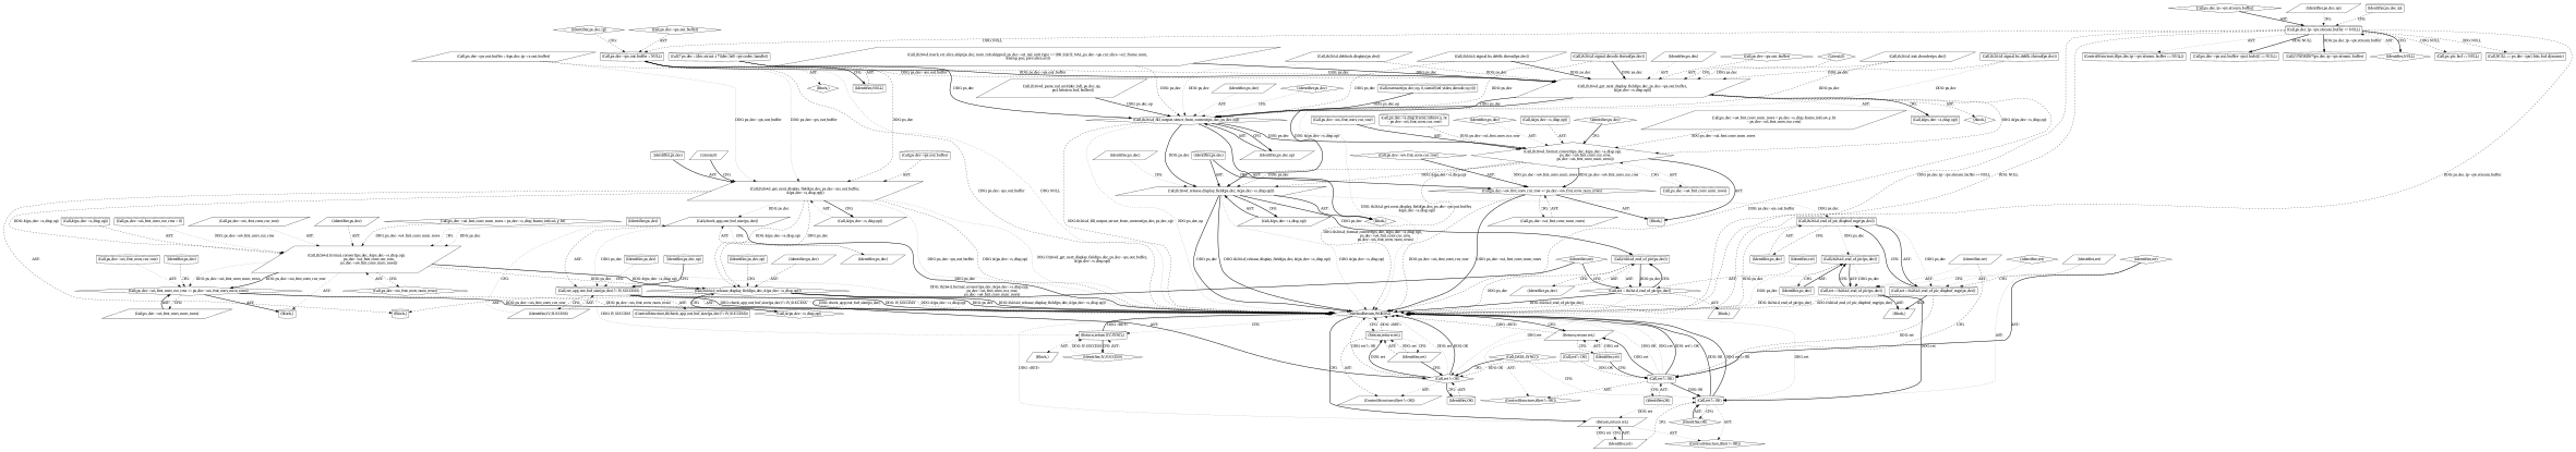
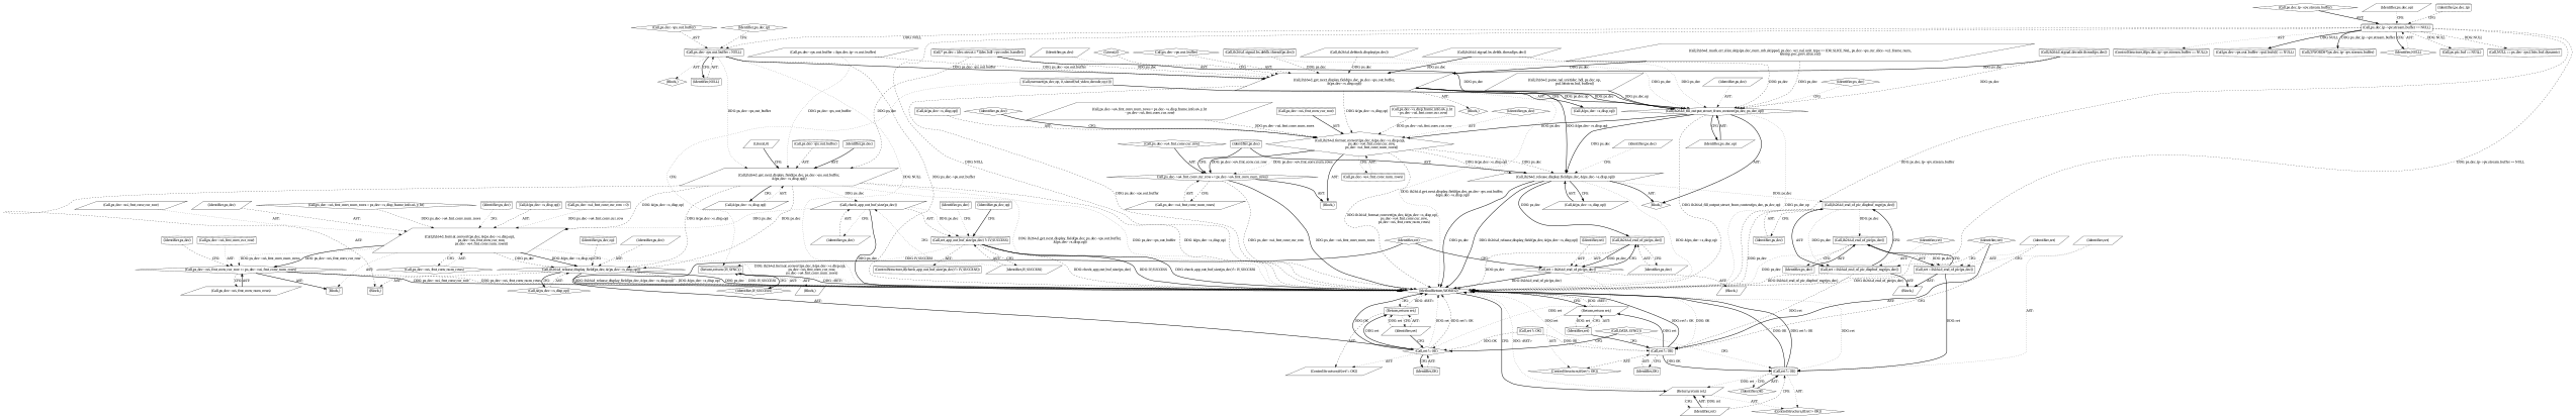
  digraph {
    fontname=Merriweather
    node [fontname=Merriweather shape=cylinder]
    edge [fontname=Merriweather style=dashed]
    n1 [label="(Call,ps_dec->ps_out_buffer = NULL)"]
    n2 [label="(Call,ih264d_get_next_display_field(ps_dec, ps_dec->ps_out_buffer,\n &(ps_dec->s_disp_op)))" shape=parallelogram]
    n3 [label="(Call,ih264d_get_next_display_field(ps_dec, ps_dec->ps_out_buffer,\n &(ps_dec->s_disp_op)))" shape=parallelogram]
    n4 [label="(Block,)" shape=diamond]
    n5 [label="(MethodReturn,WORD32)" shape=diamond]
    n6 [label="(Identifier,NULL)"]
    n7 [label="(Call,check_app_out_buf_size(ps_dec))" shape=parallelogram]
    n8 [label="(Call,ih264d_format_convert(ps_dec, &(ps_dec->s_disp_op),\n                                  ps_dec->u4_fmt_conv_cur_row,\n                                  ps_dec->u4_fmt_conv_num_rows))" shape=parallelogram]
    n9 [label="(Call,ih264d_release_display_field(ps_dec, &(ps_dec->s_disp_op)))" shape=diamond]
    n10 [label="(Call,&(ps_dec->s_disp_op))" shape=parallelogram]
    n11 [label="(Block,)"]
    n12 [label="(Call,ih264d_fill_output_struct_from_context(ps_dec, ps_dec_op))" shape=diamond]
    n13 [label="(Call,ih264d_format_convert(ps_dec, &(ps_dec->s_disp_op),\n                                  ps_dec->u4_fmt_conv_cur_row,\n                                  ps_dec->u4_fmt_conv_num_rows))" shape=diamond]
    n14 [label="(Call,ih264d_release_display_field(ps_dec, &(ps_dec->s_disp_op)))" shape=parallelogram]
    n15 [label="(Call,&(ps_dec->s_disp_op))"]
    n16 [label="(Block,)" shape=diamond]
    n17 [label="(Return,return (IV_SYNC);)"]
    n18 [label="(Return,return ret;)" shape=parallelogram]
    n19 [label="(Return,return ret;)" shape=parallelogram]
    n20 [label="(Return,return ret;)"]
    n21 [label="(Call,ps_dec_ip->pv_stream_buffer == NULL)"]
    n22 [label="(ControlStructure,if(ps_dec_ip->pv_stream_buffer == NULL))"]
    n23 [label="(Call,ps_dec->ps_out_buffer->pu1_bufs[i] == NULL)"]
    n24 [label="(Call,(UWORD8*)ps_dec_ip->pv_stream_buffer)"]
    n25 [label="(Identifier,NULL)" shape=diamond]
    n26 [label="(Call,ps_pic_buf == NULL)"]
    n27 [label="(Call,NULL == ps_dec->pu1_bits_buf_dynamic)"]
    n28 [label="(Call,ret_app_out_buf_size(ps_dec) != IV_SUCCESS)"]
    n29 [label="(Identifier,ps_dec)" shape=parallelogram]
    n30 [label="(Call,ps_dec->u4_fmt_conv_cur_row += ps_dec->u4_fmt_conv_num_rows)" shape=diamond]
    n31 [label="(Block,)"]
    n32 [label="(Call,ps_dec->u4_fmt_conv_num_rows)" shape=diamond]
    n33 [label="(Call,&(ps_dec->s_disp_op))" shape=diamond]
    n34 [label="(ControlStructure,if(check_app_out_buf_size(ps_dec) != IV_SUCCESS))"]
    n35 [label="(Identifier,IV_SUCCESS)" shape=parallelogram]
    n36 [label="(Block,)" shape=parallelogram]
    n37 [label="(Identifier,IV_SUCCESS)" shape=diamond]
    n38 [label="(Call,ps_dec->u4_fmt_conv_num_rows)" shape=parallelogram]
    n39 [label="(Block,)" shape=diamond]
    n40 [label="(Identifier,ps_dec_op)" shape=parallelogram]
    n41 [label="(Call,ps_dec->u4_fmt_conv_cur_row += ps_dec->u4_fmt_conv_num_rows)" shape=diamond]
    n42 [label="(Call,ps_dec->u4_fmt_conv_num_rows)"]
    n43 [label="(Block,)"]
    n44 [label="(Call,ih264d_end_of_pic_dispbuf_mgr(ps_dec))"]
    n45 [label="(Call,ih264d_end_of_pic(ps_dec))"]
    n46 [label="(Call,&(ps_dec->s_disp_op))" shape=parallelogram]
    n47 [label="(Call,ps_dec->u4_fmt_conv_num_rows)" shape=parallelogram]
    n48 [label="(Call,ret = ih264d_end_of_pic_dispbuf_mgr(ps_dec))"]
    n49 [label="(Call,ih264d_end_of_pic(ps_dec))"]
    n50 [label="(Identifier,ps_dec)"]
    n51 [label="(Call,ret = ih264d_end_of_pic(ps_dec))" shape=diamond]
    n52 [label="(Identifier,ps_dec)" shape=parallelogram]
    n53 [label="(Call,ret != OK)"]
    n54 [label="(Block,)" shape=parallelogram]
    n55 [label="(Call,ret = ih264d_end_of_pic(ps_dec))"]
    n56 [label="(Identifier,ps_dec)"]
    n57 [label="(Call,ret != OK)"]
    n58 [label="(Identifier,OK)"]
    n59 [label="(ControlStructure,if(ret != OK))" shape=diamond]
    n60 [label="(Identifier,ret)"]
    n61 [label="(Identifier,OK)" shape=diamond]
    n62 [label="(ControlStructure,if(ret != OK))" shape=diamond]
    n63 [label="(Identifier,ret)" shape=parallelogram]
    n64 [label="(Call,ret != OK)" shape=diamond]
    n65 [label="(Block,)" shape=parallelogram]
    n66 [label="(ControlStructure,if(ret != OK))" shape=parallelogram]
    n67 [label="(Identifier,OK)"]
    n68 [label="(Identifier,ret)" shape=parallelogram]
    n69 [label="(Identifier,ret)" shape=parallelogram]
    n70 [label="(Call,ps_dec->s_disp_frame_info.u4_y_ht\n - ps_dec->u4_fmt_conv_cur_row)"]
    n71 [label="(Call,ps_dec->ps_out_buffer = &ps_dec_ip->s_out_buffer)" shape=parallelogram]
    n72 [label="(Call,ps_dec->ps_out_buffer)" shape=diamond]
    n73 [label="(Call,&(ps_dec->s_disp_op))"]
    n74 [label="(Identifier,ps_dec)" shape=diamond]
    n75 [label="(Call,* ps_dec = (dec_struct_t *)(dec_hdl->pv_codec_handle))"]
    n76 [label="(Literal,0)" shape=diamond]
    n77 [label="(Identifier,ps_dec)" shape=diamond]
    n78 [label="(Identifier,ret)" shape=parallelogram]
    n79 [label="(Call,ps_dec->u4_fmt_conv_cur_row = 0)"]
    n80 [label="(Identifier,ps_dec)" shape=parallelogram]
    n81 [label="(Identifier,ps_dec)" shape=parallelogram]
    n82 [label="(Call,ps_dec->u4_fmt_conv_cur_row)" shape=parallelogram]
    n83 [label="(Identifier,ret)" shape=diamond]
    n84 [label="(Call,ps_dec->u4_fmt_conv_cur_row)"]
    n85 [label="(Call,ih264d_deblock_display(ps_dec))" shape=parallelogram]
    n86 [label="(Call,&(ps_dec->s_disp_op))"]
    n87 [label="(Call,ps_dec->ps_out_buffer)"]
    n88 [label="(Call,ps_dec->u4_fmt_conv_cur_row)" shape=diamond]
    n89 [label="(Identifier,ps_dec)" shape=parallelogram]
    n90 [label="(Identifier,ps_dec)"]
    n91 [label="(Call,ps_dec->u4_fmt_conv_num_rows = ps_dec->s_disp_frame_info.u4_y_ht)" shape=diamond]
    n92 [label="(Identifier,ps_dec)" shape=diamond]
    n93 [label="(Call,ps_dec->u4_fmt_conv_num_rows = ps_dec->s_disp_frame_info.u4_y_ht\n - ps_dec->u4_fmt_conv_cur_row)" shape=parallelogram]
    n94 [label="(Identifier,ret)"]
    n95 [label="(Call,ih264d_signal_bs_deblk_thread(ps_dec))" shape=parallelogram]
    n96 [label="(Identifier,ps_dec)" shape=parallelogram]
    n97 [label="(Call,ps_dec_ip->pv_stream_buffer)" shape=diamond]
    n98 [label="(Identifier,ps_dec_op)" shape=parallelogram]
    n99 [label="(Identifier,ps_dec_op)"]
    n100 [label="(Identifier,ps_dec)" shape=parallelogram]
    n101 [label="(Identifier,ret)" shape=diamond]
    n102 [label="(Identifier,ps_dec)"]
    n103 [label="(Call,ih264d_signal_bs_deblk_thread(ps_dec))"]
    n104 [label="(Call,ih264d_mark_err_slice_skip(ps_dec, num_mb_skipped, ps_dec->u1_nal_unit_type == IDR_SLICE_NAL, ps_dec->ps_cur_slice->u2_frame_num,\n &temp_poc, prev_slice_err))" shape=parallelogram]
    n105 [label="(Call,ps_dec->u4_fmt_conv_cur_row)"]
    n106 [label="(Literal,0)" shape=parallelogram]
    n107 [label="(Call,ps_dec->ps_out_buffer)" shape=diamond]
    n108 [label="(Call,DATA_SYNC())" shape=diamond]
    n109 [label="(Call,memset(ps_dec_op, 0, sizeof(ivd_video_decode_op_t)))"]
    n110 [label="(Identifier,ps_dec)"]
    n111 [label="(Identifier,ps_dec_ip)" shape=diamond]
    n112 [label="(Call,ret != OK)"]
    n113 [label="(Identifier,ps_dec_ip)"]
    n114 [label="(Identifier,ps_dec_op)"]
    n115 [label="(Call,ih264d_signal_decode_thread(ps_dec))"]
    n116 [label="(Call,ih264d_parse_nal_unit(dec_hdl, ps_dec_op,\n                              pu1_bitstrm_buf, buflen))" shape=parallelogram]
    n117 [label="(Identifier,ps_dec)"]
-   n118 [label="(Call,ih264d_init_decoder(ps_dec))" shape=parallelogram]
    n119 [label="(Identifier,ps_dec)"]
    n120 [label="(Identifier,ret)" shape=diamond]
    n1 -> n2 [label="DDG: ps_dec->ps_out_buffer" style=dotted]
    n1 -> n3 [label="DDG: ps_dec->ps_out_buffer" style=bold]
    n1 -> n4 [label="AST: " style=dotted]
    n1 -> n5 [label="DDG: ps_dec->ps_out_buffer"]
    n1 -> n5 [label="DDG: NULL" style=dotted]
    n1 -> n6 [label="CFG: " style=bold]
    n2 -> n5 [label="DDG: ps_dec->ps_out_buffer" style=dotted]
    n2 -> n5 [label="DDG: &(ps_dec->s_disp_op)"]
    n2 -> n5 [label="DDG: ih264d_get_next_display_field(ps_dec, ps_dec->ps_out_buffer,\n &(ps_dec->s_disp_op))" style=dotted]
    n2 -> n7 [label="DDG: ps_dec" style=dotted]
    n2 -> n8 [label="DDG: &(ps_dec->s_disp_op)"]
    n2 -> n9 [label="DDG: ps_dec"]
    n2 -> n9 [label="DDG: &(ps_dec->s_disp_op)"]
    n2 -> n10 [label="CFG: " style=bold]
    n2 -> n11 [label="AST: "]
    n3 -> n5 [label="DDG: ps_dec->ps_out_buffer"]
    n3 -> n5 [label="DDG: ih264d_get_next_display_field(ps_dec, ps_dec->ps_out_buffer,\n &(ps_dec->s_disp_op))" style=dotted]
    n3 -> n12 [label="DDG: ps_dec" style=bold]
    n3 -> n13 [label="DDG: &(ps_dec->s_disp_op)"]
    n3 -> n14 [label="DDG: &(ps_dec->s_disp_op)" style=bold]
    n3 -> n15 [label="CFG: " style=bold]
    n3 -> n16 [label="AST: "]
-   n5 -> n17 [label="CFG: " style=dotted]
+   n109 -> n17 [label="CFG: " style=dotted]
    n5 -> n18 [label="CFG: " style=bold]
    n5 -> n19 [label="CFG: " style=bold]
    n5 -> n20 [label="CFG: " style=dotted]
    n6 -> n1 [label="AST: "]
    n7 -> n5 [label="DDG: ps_dec" style=bold]
    n7 -> n8 [label="DDG: ps_dec" style=dotted]
    n7 -> n28 [label="AST: "]
    n7 -> n28 [label="DDG: ps_dec" style=dotted]
    n7 -> n29 [label="CFG: " style=dotted]
    n8 -> n5 [label="DDG: ih264d_format_convert(ps_dec, &(ps_dec->s_disp_op),\n                                  ps_dec->u4_fmt_conv_cur_row,\n                                  ps_dec->u4_fmt_conv_num_rows)" style=dotted]
    n8 -> n9 [label="DDG: ps_dec"]
    n8 -> n9 [label="DDG: &(ps_dec->s_disp_op)" style=bold]
    n8 -> n30 [label="DDG: ps_dec->u4_fmt_conv_num_rows" style=dotted]
    n8 -> n30 [label="DDG: ps_dec->u4_fmt_conv_cur_row" style=bold]
    n8 -> n31 [label="AST: " style=dotted]
    n8 -> n32 [label="CFG: "]
    n9 -> n5 [label="DDG: ps_dec" style=bold]
    n9 -> n5 [label="DDG: ih264d_release_display_field(ps_dec, &(ps_dec->s_disp_op))" style=bold]
    n9 -> n5 [label="DDG: &(ps_dec->s_disp_op)"]
    n9 -> n11 [label="AST: "]
    n9 -> n33 [label="CFG: " style=bold]
    n10 -> n2 [label="AST: " style=dotted]
    n12 -> n5 [label="DDG: ih264d_fill_output_struct_from_context(ps_dec, ps_dec_op)"]
    n12 -> n5 [label="DDG: ps_dec_op" style=dotted]
    n12 -> n13 [label="DDG: ps_dec" style=bold]
    n12 -> n14 [label="DDG: ps_dec" style=bold]
    n12 -> n39 [label="AST: " style=bold]
    n12 -> n40 [label="CFG: " style=bold]
    n13 -> n5 [label="DDG: ih264d_format_convert(ps_dec, &(ps_dec->s_disp_op),\n                                  ps_dec->u4_fmt_conv_cur_row,\n                                  ps_dec->u4_fmt_conv_num_rows)"]
    n13 -> n14 [label="DDG: ps_dec"]
    n13 -> n14 [label="DDG: &(ps_dec->s_disp_op)"]
    n13 -> n41 [label="DDG: ps_dec->u4_fmt_conv_num_rows" style=dotted]
    n13 -> n41 [label="DDG: ps_dec->u4_fmt_conv_cur_row" style=bold]
    n13 -> n42 [label="CFG: " style=dotted]
    n13 -> n43 [label="AST: " style=bold]
    n14 -> n5 [label="DDG: ih264d_release_display_field(ps_dec, &(ps_dec->s_disp_op))" style=bold]
    n14 -> n5 [label="DDG: &(ps_dec->s_disp_op)" style=dotted]
    n14 -> n5 [label="DDG: ps_dec" style=bold]
    n14 -> n39 [label="AST: " style=bold]
    n14 -> n44 [label="DDG: ps_dec" style=dotted]
    n14 -> n45 [label="DDG: ps_dec" style=bold]
    n14 -> n46 [label="CFG: " style=bold]
    n15 -> n3 [label="AST: " style=dotted]
    n17 -> n5 [label="DDG: <RET>" style=bold]
    n17 -> n36 [label="AST: " style=dotted]
    n17 -> n37 [label="CFG: " style=bold]
    n18 -> n5 [label="DDG: <RET>"]
    n18 -> n59 [label="AST: " style=dotted]
    n18 -> n60 [label="CFG: "]
    n19 -> n5 [label="DDG: <RET>" style=dotted]
    n19 -> n62 [label="AST: " style=dotted]
    n19 -> n63 [label="CFG: " style=dotted]
    n20 -> n5 [label="DDG: <RET>"]
    n20 -> n66 [label="AST: "]
    n20 -> n68 [label="CFG: " style=dotted]
    n21 -> n1 [label="DDG: NULL"]
    n21 -> n5 [label="DDG: ps_dec_ip->pv_stream_buffer"]
    n21 -> n5 [label="DDG: ps_dec_ip->pv_stream_buffer == NULL"]
    n21 -> n5 [label="DDG: NULL"]
    n21 -> n22 [label="AST: " style=dotted]
    n21 -> n23 [label="DDG: NULL" style=bold]
    n21 -> n24 [label="DDG: ps_dec_ip->pv_stream_buffer" style=bold]
    n21 -> n25 [label="CFG: " style=bold]
    n21 -> n26 [label="DDG: NULL"]
    n21 -> n27 [label="DDG: NULL"]
    n25 -> n21 [label="AST: " style=dotted]
    n28 -> n5 [label="DDG: check_app_out_buf_size(ps_dec)"]
    n28 -> n5 [label="DDG: IV_SUCCESS" style=bold]
    n28 -> n5 [label="DDG: check_app_out_buf_size(ps_dec) != IV_SUCCESS" style=bold]
    n28 -> n17 [label="DDG: IV_SUCCESS" style=dotted]
    n28 -> n34 [label="AST: "]
    n28 -> n35 [label="CFG: "]
    n29 -> n7 [label="AST: "]
    n30 -> n5 [label="DDG: ps_dec->u4_fmt_conv_cur_row" style=bold]
    n30 -> n5 [label="DDG: ps_dec->u4_fmt_conv_num_rows"]
    n30 -> n31 [label="AST: " style=bold]
    n30 -> n38 [label="CFG: "]
    n32 -> n8 [label="AST: " style=dotted]
    n33 -> n9 [label="AST: "]
    n35 -> n7 [label="CFG: " style=dotted]
    n35 -> n28 [label="AST: "]
    n37 -> n17 [label="AST: " style=dotted]
    n37 -> n17 [label="DDG: IV_SUCCESS" style=dotted]
    n38 -> n30 [label="AST: " style=bold]
    n40 -> n12 [label="AST: " style=bold]
    n41 -> n5 [label="DDG: ps_dec->u4_fmt_conv_num_rows" style=bold]
    n41 -> n5 [label="DDG: ps_dec->u4_fmt_conv_cur_row"]
    n41 -> n43 [label="AST: " style=bold]
    n41 -> n47 [label="CFG: "]
    n42 -> n13 [label="AST: " style=dotted]
    n44 -> n5 [label="DDG: ps_dec"]
    n44 -> n48 [label="AST: " style=bold]
    n44 -> n48 [label="DDG: ps_dec" style=dotted]
    n44 -> n49 [label="DDG: ps_dec" style=dotted]
    n44 -> n50 [label="CFG: "]
    n45 -> n5 [label="DDG: ps_dec"]
    n45 -> n51 [label="AST: " style=dotted]
    n45 -> n51 [label="DDG: ps_dec" style=bold]
    n45 -> n52 [label="CFG: "]
    n46 -> n14 [label="AST: " style=bold]
    n47 -> n41 [label="AST: "]
    n48 -> n5 [label="DDG: ih264d_end_of_pic_dispbuf_mgr(ps_dec)"]
    n48 -> n44 [label="CFG: " style=bold]
    n48 -> n53 [label="DDG: ret"]
    n48 -> n54 [label="AST: " style=bold]
    n49 -> n5 [label="DDG: ps_dec" style=dotted]
    n49 -> n55 [label="AST: " style=bold]
    n49 -> n55 [label="DDG: ps_dec" style=dotted]
    n49 -> n56 [label="CFG: "]
    n50 -> n44 [label="AST: "]
    n51 -> n5 [label="DDG: ih264d_end_of_pic(ps_dec)" style=bold]
    n51 -> n45 [label="CFG: " style=bold]
    n51 -> n64 [label="DDG: ret" style=dotted]
    n51 -> n65 [label="AST: "]
    n52 -> n45 [label="AST: "]
    n53 -> n5 [label="DDG: OK" style=dotted]
    n53 -> n5 [label="DDG: ret" style=dotted]
    n53 -> n5 [label="DDG: ret != OK" style=bold]
    n53 -> n18 [label="DDG: ret" style=bold]
    n53 -> n57 [label="DDG: OK" style=bold]
    n53 -> n58 [label="CFG: "]
    n53 -> n59 [label="AST: "]
    n55 -> n5 [label="DDG: ih264d_end_of_pic(ps_dec)" style=dotted]
    n55 -> n49 [label="CFG: " style=bold]
    n55 -> n54 [label="AST: " style=bold]
    n55 -> n57 [label="DDG: ret" style=bold]
    n56 -> n49 [label="AST: " style=bold]
    n57 -> n5 [label="DDG: OK" style=bold]
    n57 -> n5 [label="DDG: ret != OK" style=bold]
    n57 -> n5 [label="DDG: ret" style=dotted]
    n57 -> n19 [label="DDG: ret" style=dotted]
    n57 -> n61 [label="CFG: "]
    n57 -> n62 [label="AST: " style=dotted]
    n58 -> n53 [label="AST: "]
    n60 -> n18 [label="AST: " style=dotted]
    n60 -> n18 [label="DDG: ret"]
    n60 -> n53 [label="CFG: " style=bold]
    n61 -> n57 [label="AST: " style=bold]
    n63 -> n19 [label="AST: " style=bold]
    n63 -> n19 [label="DDG: ret" style=dotted]
    n63 -> n57 [label="CFG: "]
    n64 -> n5 [label="DDG: ret" style=dotted]
    n64 -> n5 [label="DDG: OK" style=bold]
    n64 -> n5 [label="DDG: ret != OK"]
    n64 -> n20 [label="DDG: ret" style=bold]
    n64 -> n66 [label="AST: " style=dotted]
    n64 -> n67 [label="CFG: " style=bold]
    n67 -> n64 [label="AST: "]
    n68 -> n20 [label="AST: "]
    n68 -> n20 [label="DDG: ret"]
    n68 -> n64 [label="CFG: " style=bold]
    n69 -> n55 [label="CFG: " style=dotted]
    n69 -> n57 [label="AST: " style=dotted]
    n70 -> n13 [label="DDG: ps_dec->u4_fmt_conv_cur_row"]
    n71 -> n2 [label="DDG: ps_dec->ps_out_buffer" style=dotted]
    n71 -> n3 [label="DDG: ps_dec->ps_out_buffer"]
    n72 -> n1 [label="AST: "]
    n73 -> n8 [label="AST: "]
    n74 -> n13 [label="AST: " style=dotted]
    n75 -> n2 [label="DDG: ps_dec"]
    n75 -> n3 [label="DDG: ps_dec"]
    n75 -> n12 [label="DDG: ps_dec" style=bold]
    n76 -> n3 [label="CFG: "]
    n77 -> n12 [label="CFG: " style=dotted]
    n78 -> n53 [label="CFG: "]
    n78 -> n55 [label="AST: " style=dotted]
    n79 -> n8 [label="DDG: ps_dec->u4_fmt_conv_cur_row" style=dotted]
    n80 -> n3 [label="AST: " style=dotted]
    n81 -> n14 [label="CFG: " style=dotted]
    n82 -> n8 [label="AST: " style=dotted]
    n83 -> n48 [label="AST: " style=dotted]
    n84 -> n30 [label="AST: " style=dotted]
    n85 -> n3 [label="DDG: ps_dec"]
    n85 -> n12 [label="DDG: ps_dec" style=dotted]
    n86 -> n13 [label="AST: "]
    n87 -> n2 [label="AST: "]
    n88 -> n41 [label="AST: " style=bold]
    n89 -> n8 [label="AST: "]
    n90 -> n2 [label="AST: " style=bold]
    n91 -> n8 [label="DDG: ps_dec->u4_fmt_conv_num_rows"]
    n92 -> n13 [label="CFG: " style=bold]
    n93 -> n13 [label="DDG: ps_dec->u4_fmt_conv_num_rows"]
    n94 -> n51 [label="AST: "]
    n95 -> n3 [label="DDG: ps_dec" style=bold]
    n95 -> n12 [label="DDG: ps_dec"]
    n96 -> n12 [label="AST: " style=dotted]
    n97 -> n21 [label="AST: " style=bold]
    n98 -> n21 [label="CFG: " style=dotted]
    n99 -> n9 [label="CFG: "]
    n100 -> n9 [label="AST: "]
    n101 -> n48 [label="CFG: "]
    n101 -> n53 [label="AST: " style=bold]
    n102 -> n28 [label="CFG: " style=dotted]
    n103 -> n3 [label="DDG: ps_dec"]
    n103 -> n12 [label="DDG: ps_dec" style=dotted]
    n104 -> n3 [label="DDG: ps_dec" style=bold]
    n104 -> n12 [label="DDG: ps_dec"]
    n105 -> n13 [label="AST: " style=bold]
    n106 -> n2 [label="CFG: " style=bold]
    n107 -> n3 [label="AST: "]
    n108 -> n57 [label="CFG: " style=dotted]
    n108 -> n64 [label="CFG: " style=bold]
    n109 -> n12 [label="DDG: ps_dec_op" style=bold]
    n110 -> n8 [label="CFG: " style=dotted]
    n111 -> n1 [label="CFG: "]
    n112 -> n53 [label="DDG: OK"]
    n112 -> n64 [label="DDG: OK"]
    n113 -> n21 [label="CFG: "]
    n114 -> n28 [label="CFG: " style=bold]
    n115 -> n3 [label="DDG: ps_dec" style=bold]
    n115 -> n12 [label="DDG: ps_dec"]
    n116 -> n12 [label="DDG: ps_dec_op" style=bold]
    n117 -> n30 [label="CFG: "]
-   n118 -> n3 [label="DDG: ps_dec"]
-   n118 -> n12 [label="DDG: ps_dec"]
    n119 -> n14 [label="AST: " style=bold]
    n119 -> n41 [label="CFG: " style=bold]
    n120 -> n51 [label="CFG: " style=bold]
    n120 -> n64 [label="AST: " style=bold]
  }
